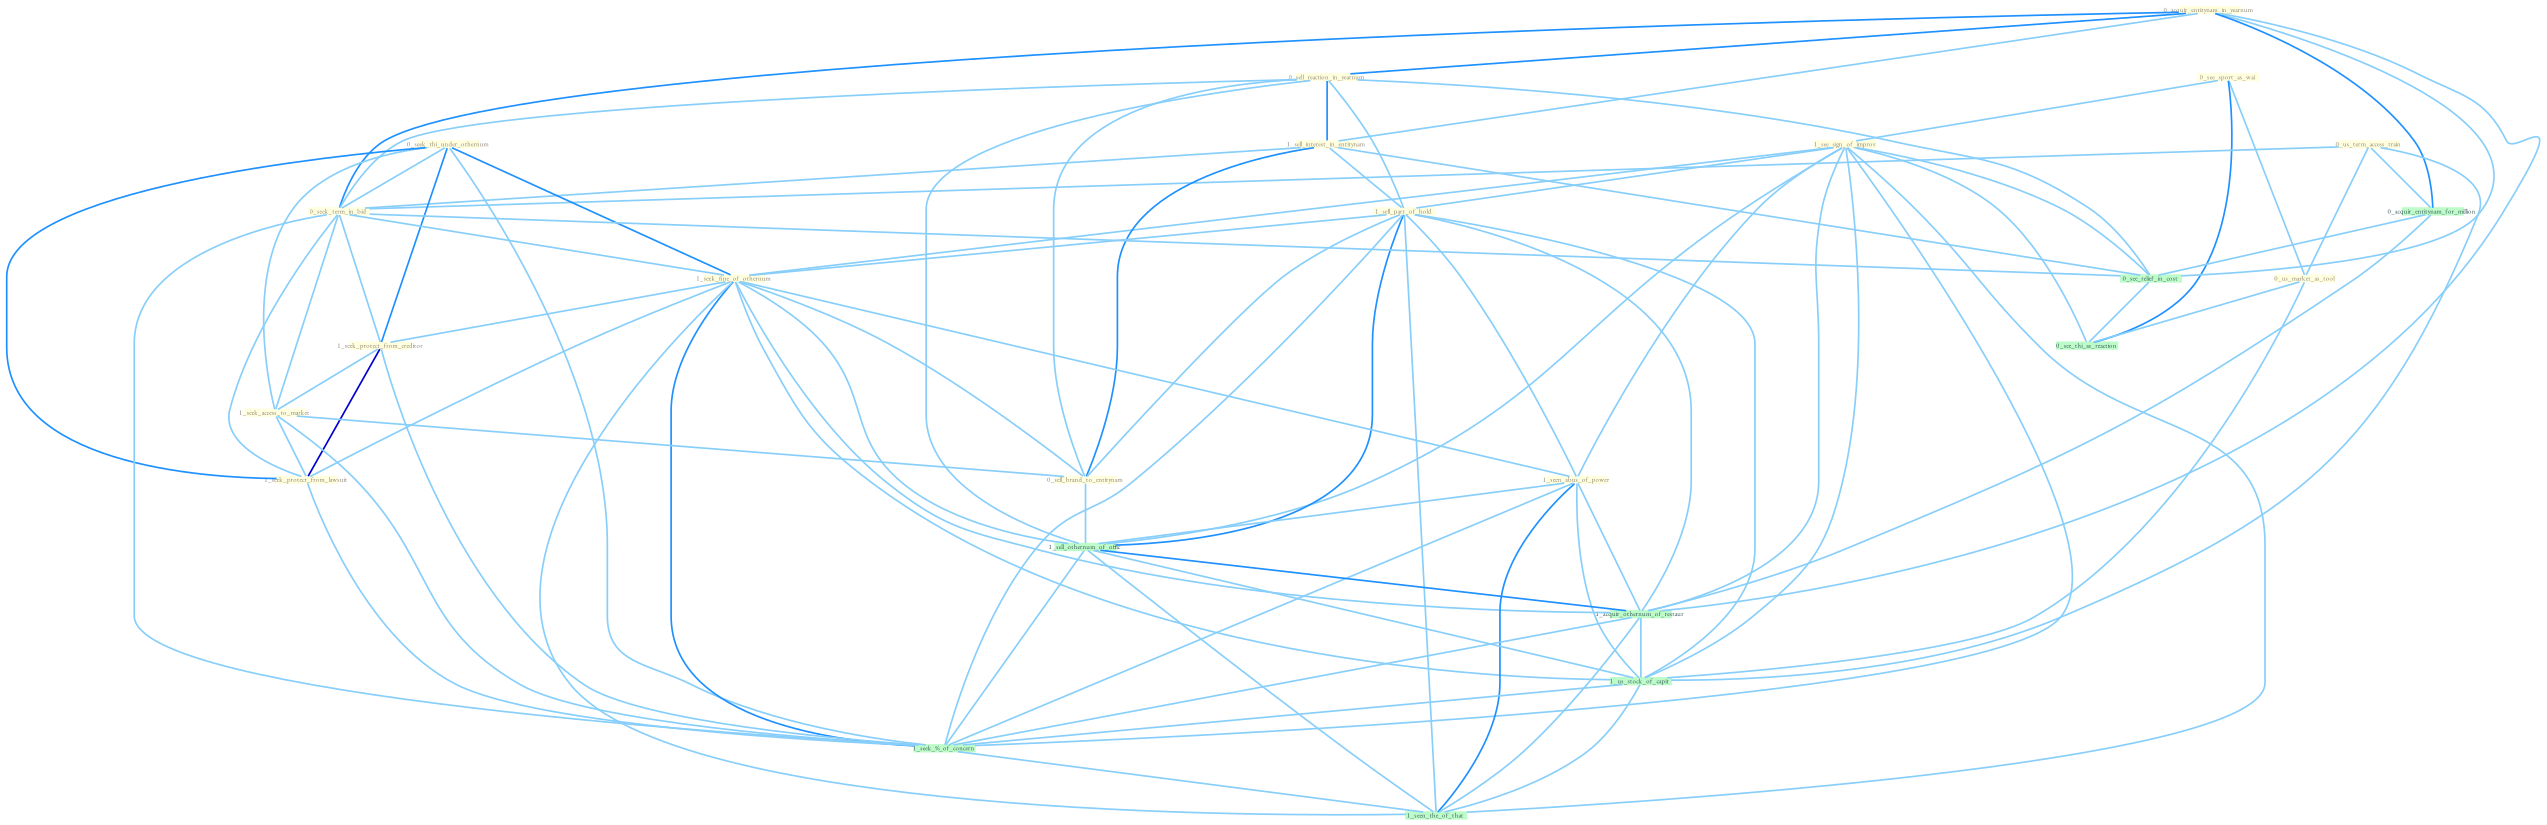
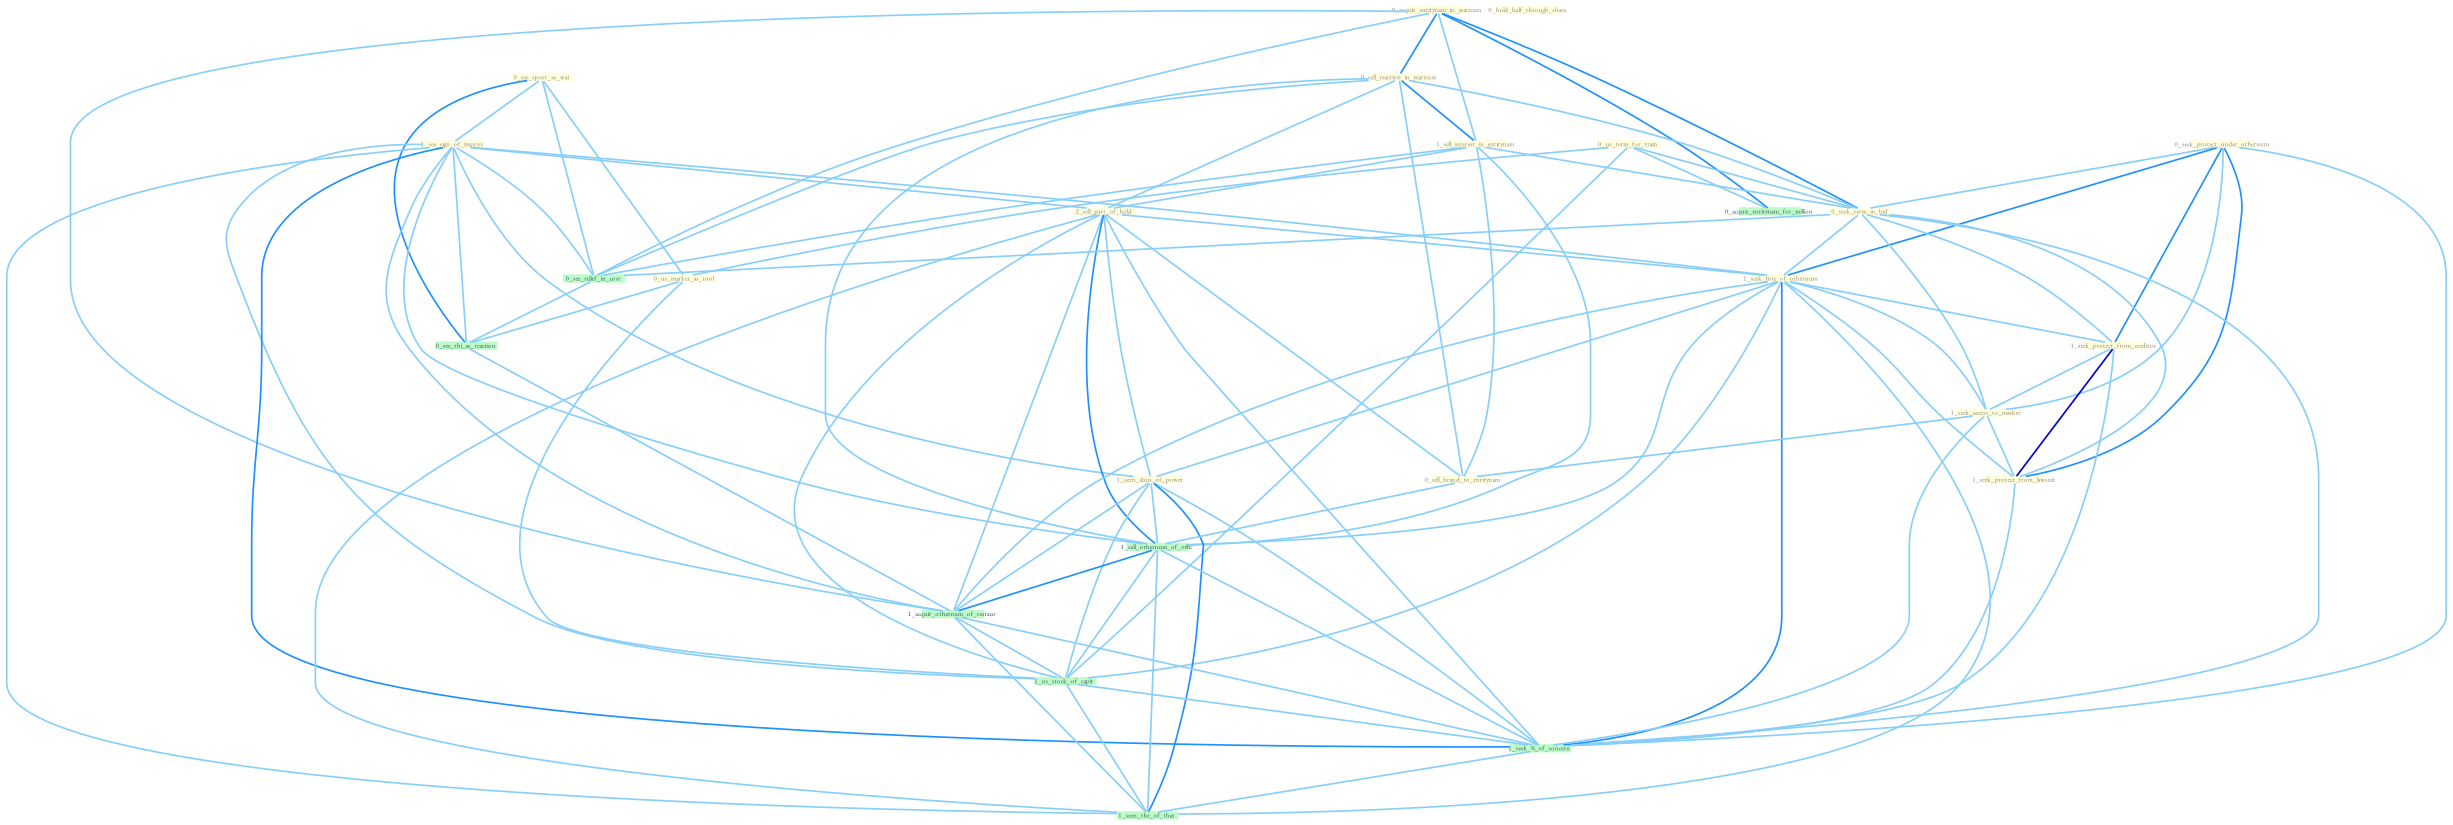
  graph {
    fontname="EB Garamond"
    node [color="#ffffe0" fixedsize=true fontcolor="#8b7d6b" fontname="EB Garamond" fontsize=4 shape=polygon style=filled]
    edge [color="#87cefa" fontname="EB Garamond" w=1]
    "0_see_sport_as_wai " [height=.06 width=.5]
    "0_acquir_entitynam_in_yearnum " [height=.06 width=.5]
    "1_see_sign_of_improv " [height=.06 width=.5]
+   "0_hold_half_through_share " [height=.06 width=.5]
    n5 [height=.06 label="0_sell_reaction_in_yearnum" width=.5]
-   "0_us_term_for_train " [height=.06 width=.5 label="0_us_term_access_train"]
+   "0_us_term_for_train " [height=.06 width=.5]
    "1_sell_interest_in_entitynam " [height=.06 width=.5]
-   "1_sell_part_of_hold " [height=.06 width=.5]
-   "0_seek_protect_under_othernum " [height=.06 width=.5 label="0_seek_thi_under_othernum"]
+   "1_sell_part_of_hold " [height=.06 width=.5 label="2_sell_part_of_hold"]
+   "0_seek_protect_under_othernum " [height=.06 width=.5]
    "0_seek_term_in_bid " [height=.06 width=.5]
    "1_seek_fine_of_othernum " [height=.06 width=.5]
    "1_seek_protect_from_creditor " [height=.06 width=.5]
    "1_seek_access_to_market " [height=.06 width=.5]
    "1_seen_abus_of_power " [height=.06 width=.5]
    "0_sell_brand_to_entitynam " [height=.06 width=.5]
    "0_us_market_as_tool " [height=.06 width=.5]
    "1_seek_protect_from_lawsuit " [height=.06 width=.5]
    "0_see_relief_in_cost " [color="#BDFCC9" fontcolor="#2f4f4f" height=.06 width=.5]
    "0_see_thi_as_reaction " [color="#BDFCC9" fontcolor="#2f4f4f" height=.06 width=.5]
    "0_acquir_entitynam_for_million " [color="#BDFCC9" fontcolor="#2f4f4f" height=.06 width=.5]
    "1_acquir_othernum_of_restaur " [color="#BDFCC9" fontcolor="#2f4f4f" height=.06 width=.5]
    "1_sell_othernum_of_offic " [color="#BDFCC9" fontcolor="#2f4f4f" height=.06 width=.5]
    "1_us_stock_of_capit " [color="#BDFCC9" fontcolor="#2f4f4f" height=.06 width=.5]
    "1_seek_%_of_concern " [color="#BDFCC9" fontcolor="#2f4f4f" height=.06 width=.5]
    "1_seen_the_of_that " [color="#BDFCC9" fontcolor="#2f4f4f" height=.06 width=.5]
    subgraph sub_1 {
      "0_see_sport_as_wai "
      "0_acquir_entitynam_in_yearnum "
      "1_see_sign_of_improv "
+     "0_hold_half_through_share "
      n5
      "0_us_term_for_train "
      "1_sell_interest_in_entitynam "
      "1_sell_part_of_hold "
      "0_seek_protect_under_othernum "
      "0_seek_term_in_bid "
      "1_seek_fine_of_othernum "
      "1_seek_protect_from_creditor "
      "1_seek_access_to_market "
      "1_seen_abus_of_power "
      "0_sell_brand_to_entitynam "
      "0_us_market_as_tool "
      "1_seek_protect_from_lawsuit "
    }
    subgraph sub_2 {
    }
    "0_see_sport_as_wai " -- "1_see_sign_of_improv "
    "0_see_sport_as_wai " -- "0_us_market_as_tool "
-   "0_acquir_entitynam_for_million " -- "0_see_relief_in_cost "
+   "0_see_sport_as_wai " -- "0_see_relief_in_cost "
    "0_see_sport_as_wai " -- "0_see_thi_as_reaction " [color="#1e90ff" w=2]
    "0_acquir_entitynam_in_yearnum " -- n5 [color="#1e90ff" w=2]
    "0_acquir_entitynam_in_yearnum " -- "1_sell_interest_in_entitynam "
    "0_acquir_entitynam_in_yearnum " -- "0_seek_term_in_bid " [color="#1e90ff"]
    "0_acquir_entitynam_in_yearnum " -- "0_see_relief_in_cost "
    "0_acquir_entitynam_in_yearnum " -- "0_acquir_entitynam_for_million " [color="#1e90ff" w=2]
    "0_acquir_entitynam_in_yearnum " -- "1_acquir_othernum_of_restaur "
    "1_see_sign_of_improv " -- "1_sell_part_of_hold "
    "1_see_sign_of_improv " -- "1_seek_fine_of_othernum "
    "1_see_sign_of_improv " -- "1_seen_abus_of_power "
    "1_see_sign_of_improv " -- "0_see_relief_in_cost "
    "1_see_sign_of_improv " -- "0_see_thi_as_reaction "
    "1_see_sign_of_improv " -- "1_acquir_othernum_of_restaur "
    "1_see_sign_of_improv " -- "1_sell_othernum_of_offic "
    "1_see_sign_of_improv " -- "1_us_stock_of_capit "
-   "1_see_sign_of_improv " -- "1_seek_%_of_concern "
+   "1_see_sign_of_improv " -- "1_seek_%_of_concern " [color="#1e90ff"]
    "1_see_sign_of_improv " -- "1_seen_the_of_that "
    n5 -- "1_sell_interest_in_entitynam " [color="#1e90ff" w=2]
    n5 -- "1_sell_part_of_hold "
    n5 -- "0_seek_term_in_bid "
    n5 -- "0_sell_brand_to_entitynam "
    n5 -- "0_see_relief_in_cost "
    n5 -- "1_sell_othernum_of_offic "
    "0_us_term_for_train " -- "0_seek_term_in_bid "
    "0_us_term_for_train " -- "0_us_market_as_tool "
    "0_us_term_for_train " -- "0_acquir_entitynam_for_million "
    "0_us_term_for_train " -- "1_us_stock_of_capit "
    "1_sell_interest_in_entitynam " -- "1_sell_part_of_hold "
    "1_sell_interest_in_entitynam " -- "0_seek_term_in_bid "
-   "1_sell_interest_in_entitynam " -- "0_sell_brand_to_entitynam " [color="#1e90ff" w=2]
+   "1_sell_interest_in_entitynam " -- "0_sell_brand_to_entitynam " [w=2]
    "1_sell_interest_in_entitynam " -- "0_see_relief_in_cost "
+   "1_sell_interest_in_entitynam " -- "1_sell_othernum_of_offic "
    "1_sell_part_of_hold " -- "1_seek_fine_of_othernum "
    "1_sell_part_of_hold " -- "1_seen_abus_of_power "
    "1_sell_part_of_hold " -- "0_sell_brand_to_entitynam "
    "1_sell_part_of_hold " -- "1_acquir_othernum_of_restaur "
    "1_sell_part_of_hold " -- "1_sell_othernum_of_offic " [color="#1e90ff" w=2]
    "1_sell_part_of_hold " -- "1_us_stock_of_capit "
    "1_sell_part_of_hold " -- "1_seek_%_of_concern "
    "1_sell_part_of_hold " -- "1_seen_the_of_that "
    "0_seek_protect_under_othernum " -- "0_seek_term_in_bid "
    "0_seek_protect_under_othernum " -- "1_seek_fine_of_othernum " [color="#1e90ff" w=2]
    "0_seek_protect_under_othernum " -- "1_seek_protect_from_creditor " [color="#1e90ff" w=2]
    "0_seek_protect_under_othernum " -- "1_seek_access_to_market "
    "0_seek_protect_under_othernum " -- "1_seek_protect_from_lawsuit " [color="#1e90ff" w=2]
    "0_seek_protect_under_othernum " -- "1_seek_%_of_concern "
    "0_seek_term_in_bid " -- "1_seek_fine_of_othernum "
    "0_seek_term_in_bid " -- "1_seek_protect_from_creditor "
    "0_seek_term_in_bid " -- "1_seek_access_to_market "
    "0_seek_term_in_bid " -- "1_seek_protect_from_lawsuit "
    "0_seek_term_in_bid " -- "0_see_relief_in_cost "
    "0_seek_term_in_bid " -- "1_seek_%_of_concern "
    "1_seek_fine_of_othernum " -- "1_seek_protect_from_creditor "
-   "1_seek_fine_of_othernum " -- "0_sell_brand_to_entitynam "
+   "1_seek_fine_of_othernum " -- "1_seek_access_to_market "
    "1_seek_fine_of_othernum " -- "1_seen_abus_of_power "
    "1_seek_fine_of_othernum " -- "1_seek_protect_from_lawsuit "
    "1_seek_fine_of_othernum " -- "1_acquir_othernum_of_restaur "
    "1_seek_fine_of_othernum " -- "1_sell_othernum_of_offic "
    "1_seek_fine_of_othernum " -- "1_us_stock_of_capit "
    "1_seek_fine_of_othernum " -- "1_seek_%_of_concern " [color="#1e90ff" w=2]
    "1_seek_fine_of_othernum " -- "1_seen_the_of_that "
    "1_seek_protect_from_creditor " -- "1_seek_access_to_market "
    "1_seek_protect_from_creditor " -- "1_seek_protect_from_lawsuit " [color="#0000cd" w=3]
    "1_seek_protect_from_creditor " -- "1_seek_%_of_concern "
    "1_seek_access_to_market " -- "0_sell_brand_to_entitynam "
    "1_seek_access_to_market " -- "1_seek_protect_from_lawsuit "
    "1_seek_access_to_market " -- "1_seek_%_of_concern "
    "1_seen_abus_of_power " -- "1_acquir_othernum_of_restaur "
    "1_seen_abus_of_power " -- "1_sell_othernum_of_offic "
    "1_seen_abus_of_power " -- "1_us_stock_of_capit "
    "1_seen_abus_of_power " -- "1_seek_%_of_concern "
    "1_seen_abus_of_power " -- "1_seen_the_of_that " [color="#1e90ff" w=2]
    "0_sell_brand_to_entitynam " -- "1_sell_othernum_of_offic "
    "0_us_market_as_tool " -- "0_see_thi_as_reaction "
    "0_us_market_as_tool " -- "1_us_stock_of_capit "
    "1_seek_protect_from_lawsuit " -- "1_seek_%_of_concern "
    "0_see_relief_in_cost " -- "0_see_thi_as_reaction "
-   "0_acquir_entitynam_for_million " -- "1_acquir_othernum_of_restaur "
+   "0_see_thi_as_reaction " -- "1_acquir_othernum_of_restaur "
    "1_acquir_othernum_of_restaur " -- "1_us_stock_of_capit "
    "1_acquir_othernum_of_restaur " -- "1_seek_%_of_concern "
    "1_acquir_othernum_of_restaur " -- "1_seen_the_of_that "
    "1_sell_othernum_of_offic " -- "1_acquir_othernum_of_restaur " [color="#1e90ff" w=2]
    "1_sell_othernum_of_offic " -- "1_us_stock_of_capit "
    "1_sell_othernum_of_offic " -- "1_seek_%_of_concern "
    "1_sell_othernum_of_offic " -- "1_seen_the_of_that "
    "1_us_stock_of_capit " -- "1_seek_%_of_concern "
    "1_us_stock_of_capit " -- "1_seen_the_of_that "
    "1_seek_%_of_concern " -- "1_seen_the_of_that "
  }
